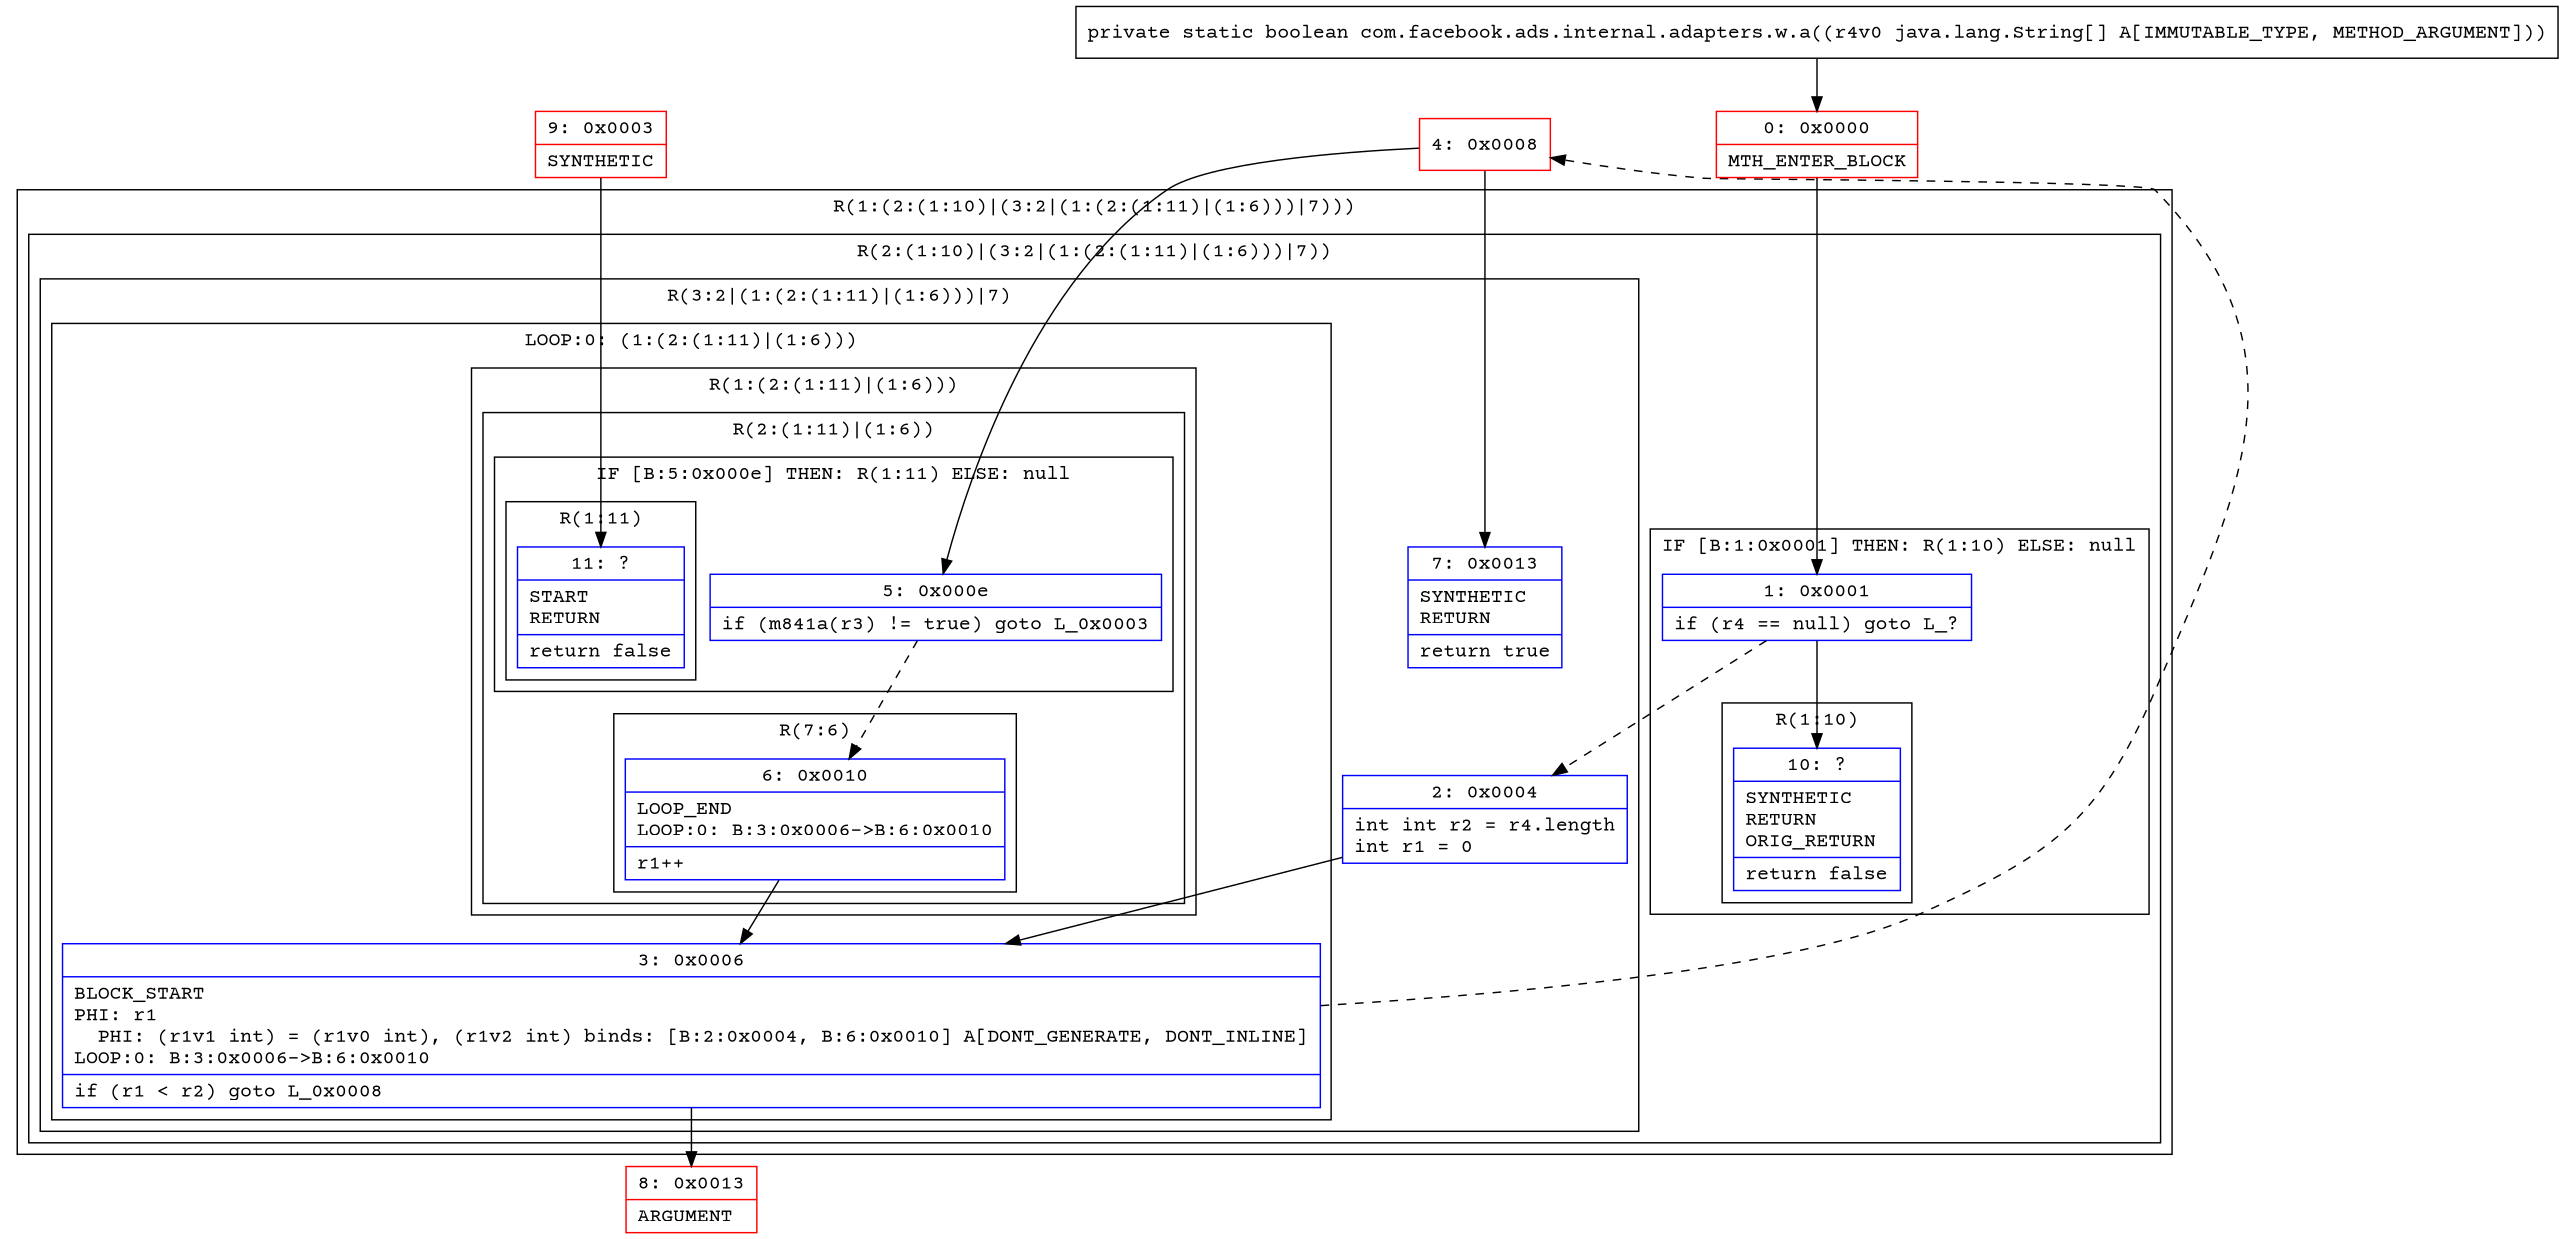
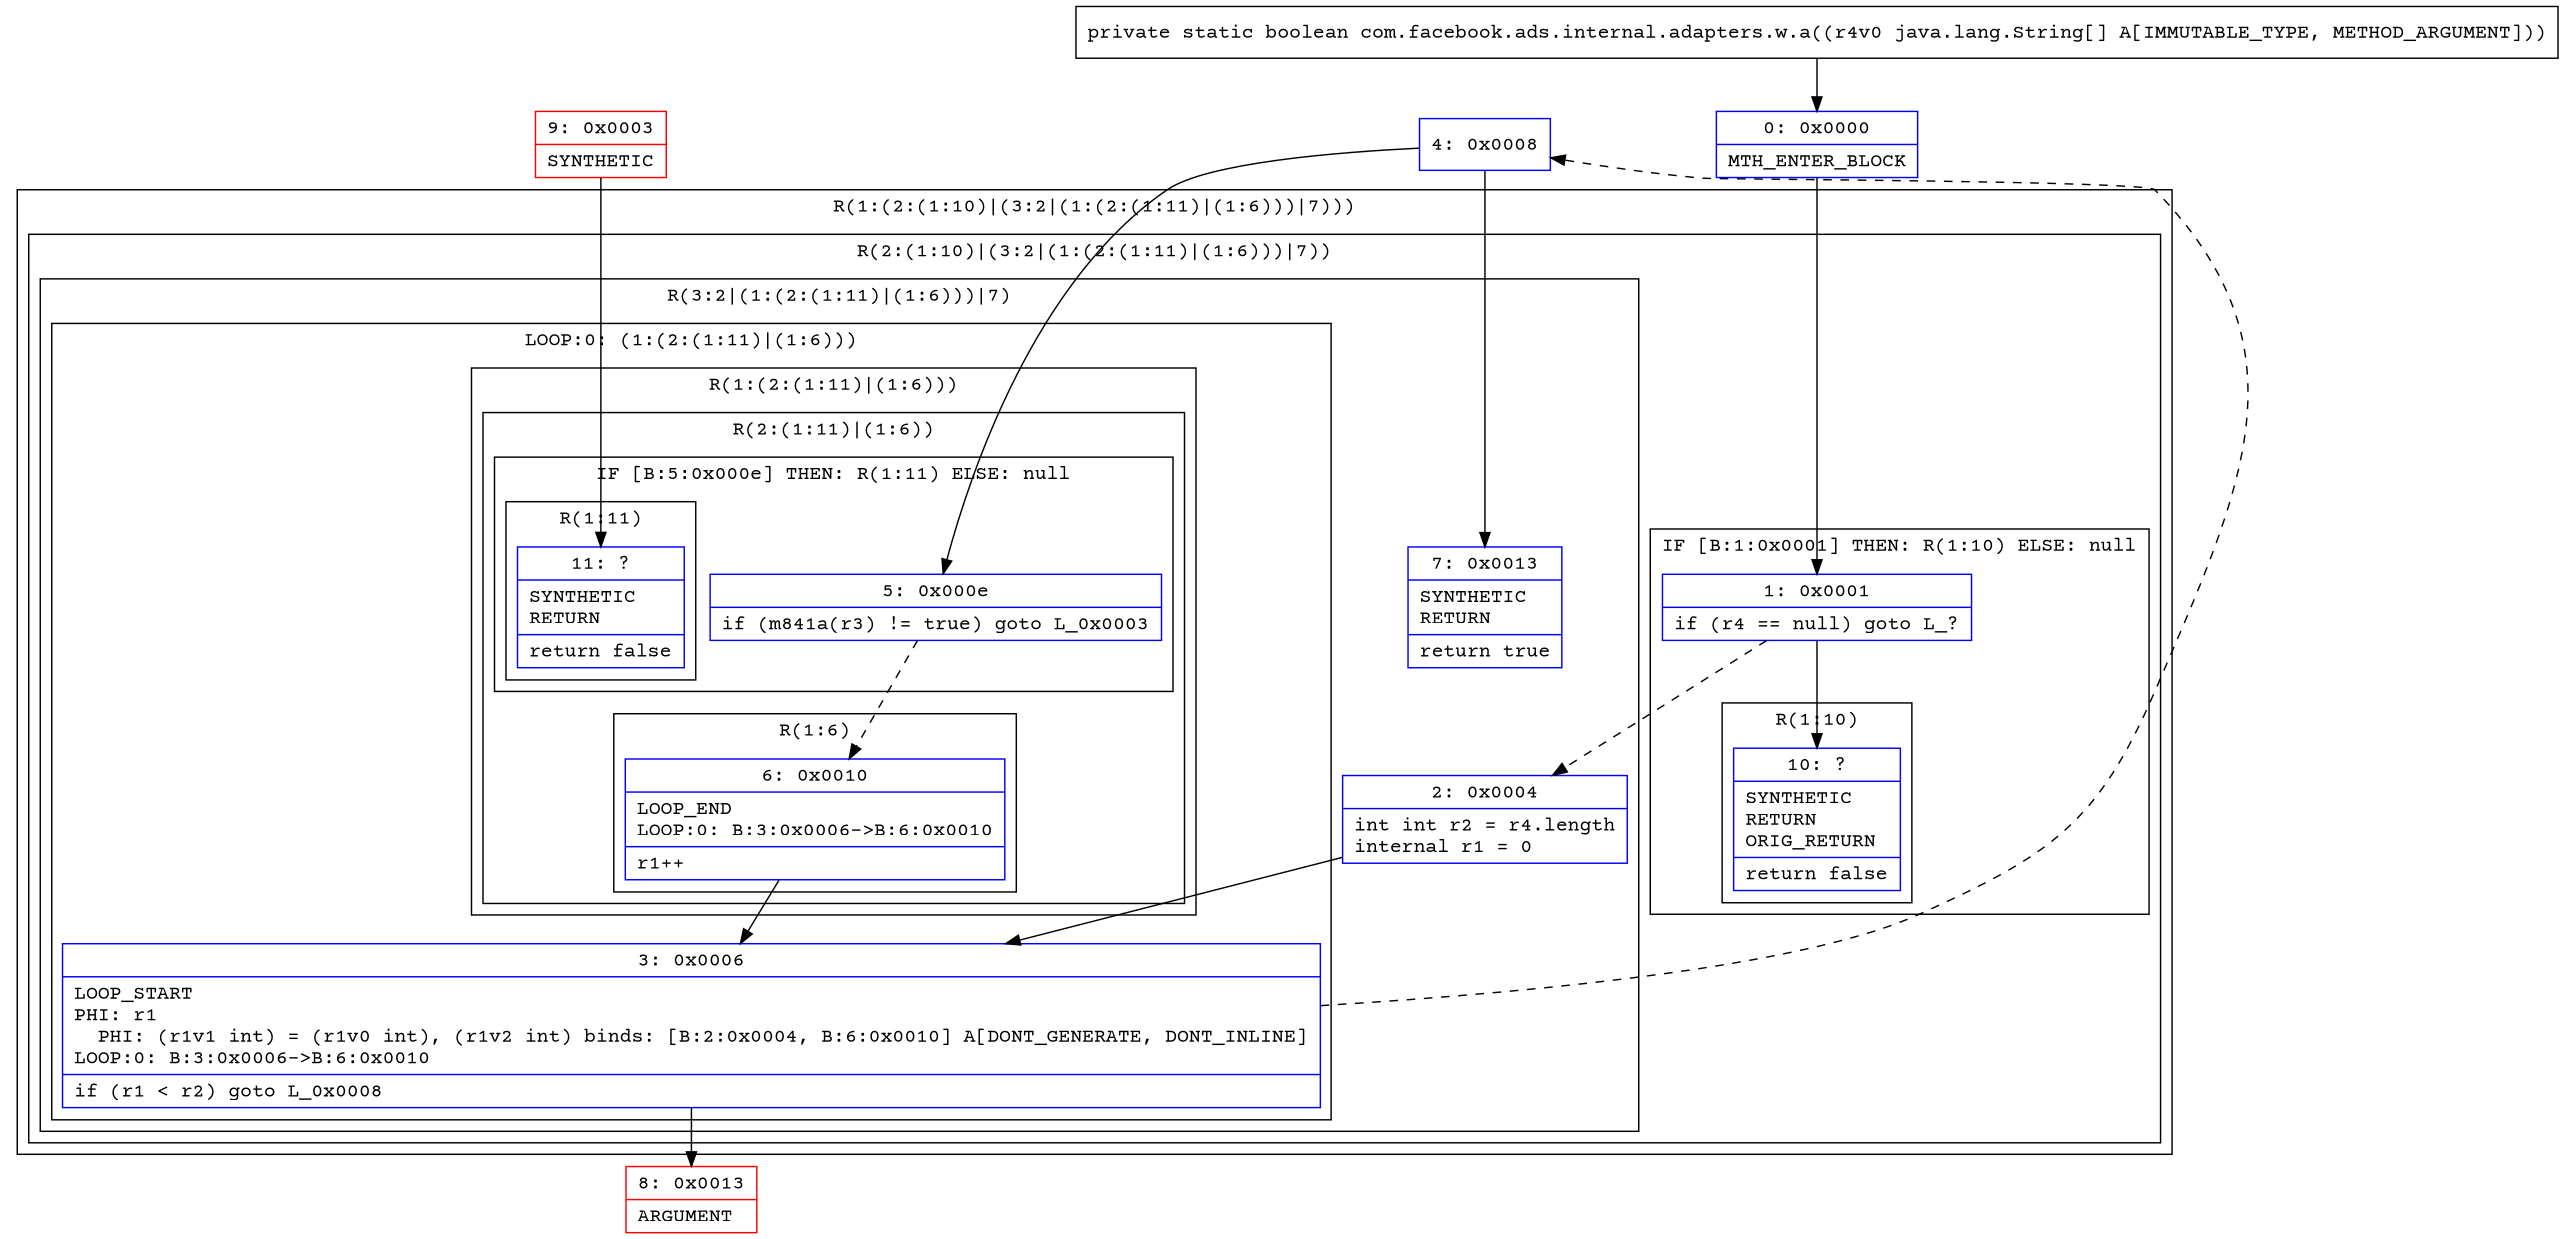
  digraph {
    fontname="Courier Prime"
    node [color=blue fontname="Courier Prime" shape=record]
    edge [fontname="Courier Prime"]
    n1 [label="{10\:\ ?|SYNTHETIC\lRETURN\lORIG_RETURN\l|return false\l}"]
    n2 [label="{1\:\ 0x0001|if (r4 == null) goto L_?\l}"]
-   n3 [label="{11\:\ ?|START\lRETURN\l|return false\l}"]
+   n3 [label="{11\:\ ?|SYNTHETIC\lRETURN\l|return false\l}"]
    n4 [label="{5\:\ 0x000e|if (m841a(r3) != true) goto L_0x0003\l}"]
    n5 [label="{6\:\ 0x0010|LOOP_END\lLOOP:0: B:3:0x0006\-\>B:6:0x0010\l|r1++\l}"]
-   n6 [label="{3\:\ 0x0006|BLOCK_START\lPHI: r1 \l  PHI: (r1v1 int) = (r1v0 int), (r1v2 int) binds: [B:2:0x0004, B:6:0x0010] A[DONT_GENERATE, DONT_INLINE]\lLOOP:0: B:3:0x0006\-\>B:6:0x0010\l|if (r1 \< r2) goto L_0x0008\l}"]
-   n7 [label="{2\:\ 0x0004|int int r2 = r4.length\lint r1 = 0\l}"]
+   n6 [label="{3\:\ 0x0006|LOOP_START\lPHI: r1 \l  PHI: (r1v1 int) = (r1v0 int), (r1v2 int) binds: [B:2:0x0004, B:6:0x0010] A[DONT_GENERATE, DONT_INLINE]\lLOOP:0: B:3:0x0006\-\>B:6:0x0010\l|if (r1 \< r2) goto L_0x0008\l}"]
+   n7 [label="{2\:\ 0x0004|int int r2 = r4.length\linternal r1 = 0\l}"]
    n8 [label="{7\:\ 0x0013|SYNTHETIC\lRETURN\l|return true\l}"]
-   n9 [color=red label="{4\:\ 0x0008}"]
+   n9 [label="{4\:\ 0x0008}"]
    n10 [color=red label="{8\:\ 0x0013|ARGUMENT\l}"]
    n11 [color=red label="{9\:\ 0x0003|SYNTHETIC\l}"]
-   n12 [color=red label="{0\:\ 0x0000|MTH_ENTER_BLOCK\l}"]
+   n12 [label="{0\:\ 0x0000|MTH_ENTER_BLOCK\l}"]
    n13 [label="{private static boolean com.facebook.ads.internal.adapters.w.a((r4v0 java.lang.String[] A[IMMUTABLE_TYPE, METHOD_ARGUMENT])) }" color=""]
    subgraph cluster_1 {
      label="R(1:(2:(1:10)|(3:2|(1:(2:(1:11)|(1:6)))|7)))"
      subgraph cluster_2 {
        label="R(2:(1:10)|(3:2|(1:(2:(1:11)|(1:6)))|7))"
        subgraph cluster_3 {
          label="IF [B:1:0x0001] THEN: R(1:10) ELSE: null"
          n2
          subgraph cluster_4 {
            label="R(1:10)"
            n1
          }
        }
        subgraph cluster_5 {
          label="R(3:2|(1:(2:(1:11)|(1:6)))|7)"
          n7
          n8
          subgraph cluster_6 {
            label="LOOP:0: (1:(2:(1:11)|(1:6)))"
            n6
            subgraph cluster_7 {
              label="R(1:(2:(1:11)|(1:6)))"
              subgraph cluster_8 {
                label="R(2:(1:11)|(1:6))"
                subgraph cluster_9 {
                  label="IF [B:5:0x000e] THEN: R(1:11) ELSE: null"
                  n4
                  subgraph cluster_10 {
                    label="R(1:11)"
                    n3
                  }
                }
                subgraph cluster_11 {
-                 label="R(7:6)"
+                 label="R(1:6)"
                  n5
                }
              }
            }
          }
        }
      }
    }
    n2 -> n1
    n2 -> n7 [style=dashed]
    n4 -> n5 [style=dashed]
    n5 -> n6
    n6 -> n9 [style=dashed]
    n6 -> n10 [style=solid]
    n7 -> n6
    n9 -> n4
    n9 -> n8
    n11 -> n3
    n12 -> n2
    n13 -> n12
  }
